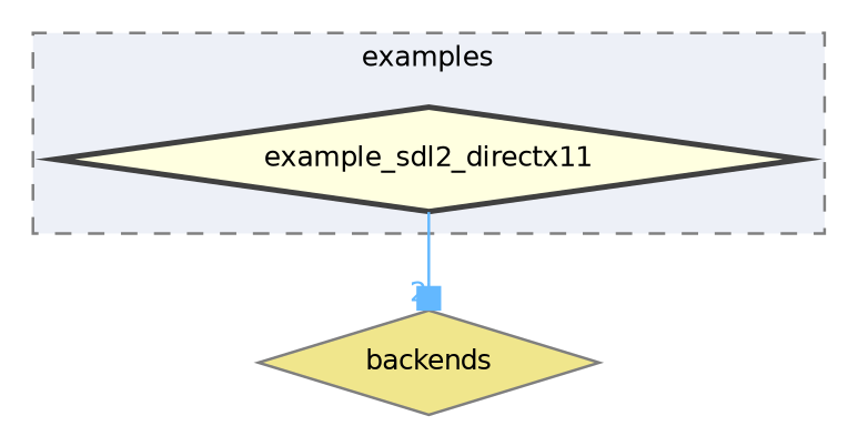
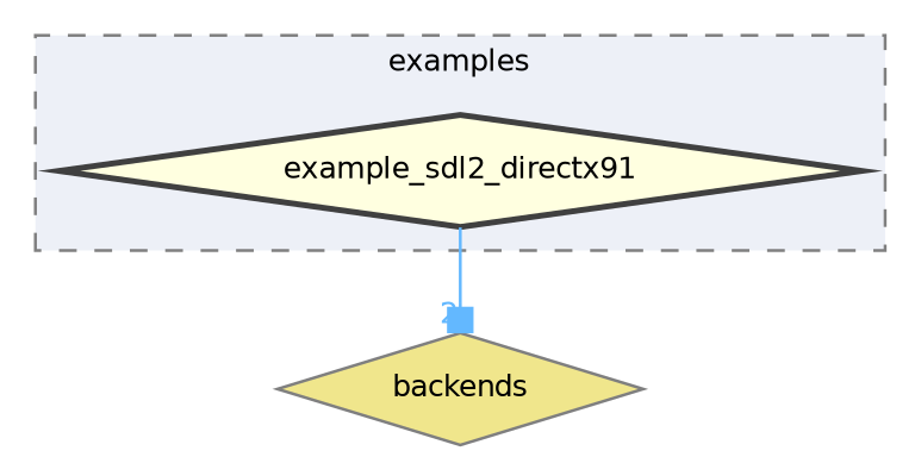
  digraph {
    compound=true
    node [fontname=Helvetica fontsize=10 shape=diamond]
-   n1 [color=grey25 fillcolor=lightyellow height=0.2 label=example_sdl2_directx11 style="filled,bold" width=0.4]
+   n1 [color=grey25 fillcolor=lightyellow height=0.2 label=example_sdl2_directx91 style="filled,bold" width=0.4]
    n2 [color=grey50 fillcolor=khaki height=0.2 label=backends style=filled width=0.4]
    subgraph cluster_1 {
      bgcolor="#edf0f7"
      fontname=Helvetica
      fontsize=10
      label=examples
      pencolor=grey50
      style="filled,dashed"
      n1
    }
    n1 -> n2 [color=steelblue1 fontcolor=steelblue1 fontname=Helvetica fontsize=10 headlabel=2 labeldistance=1.5 labelfontname=Helvetica labelfontsize=10 style=solid arrowhead=box]
  }
